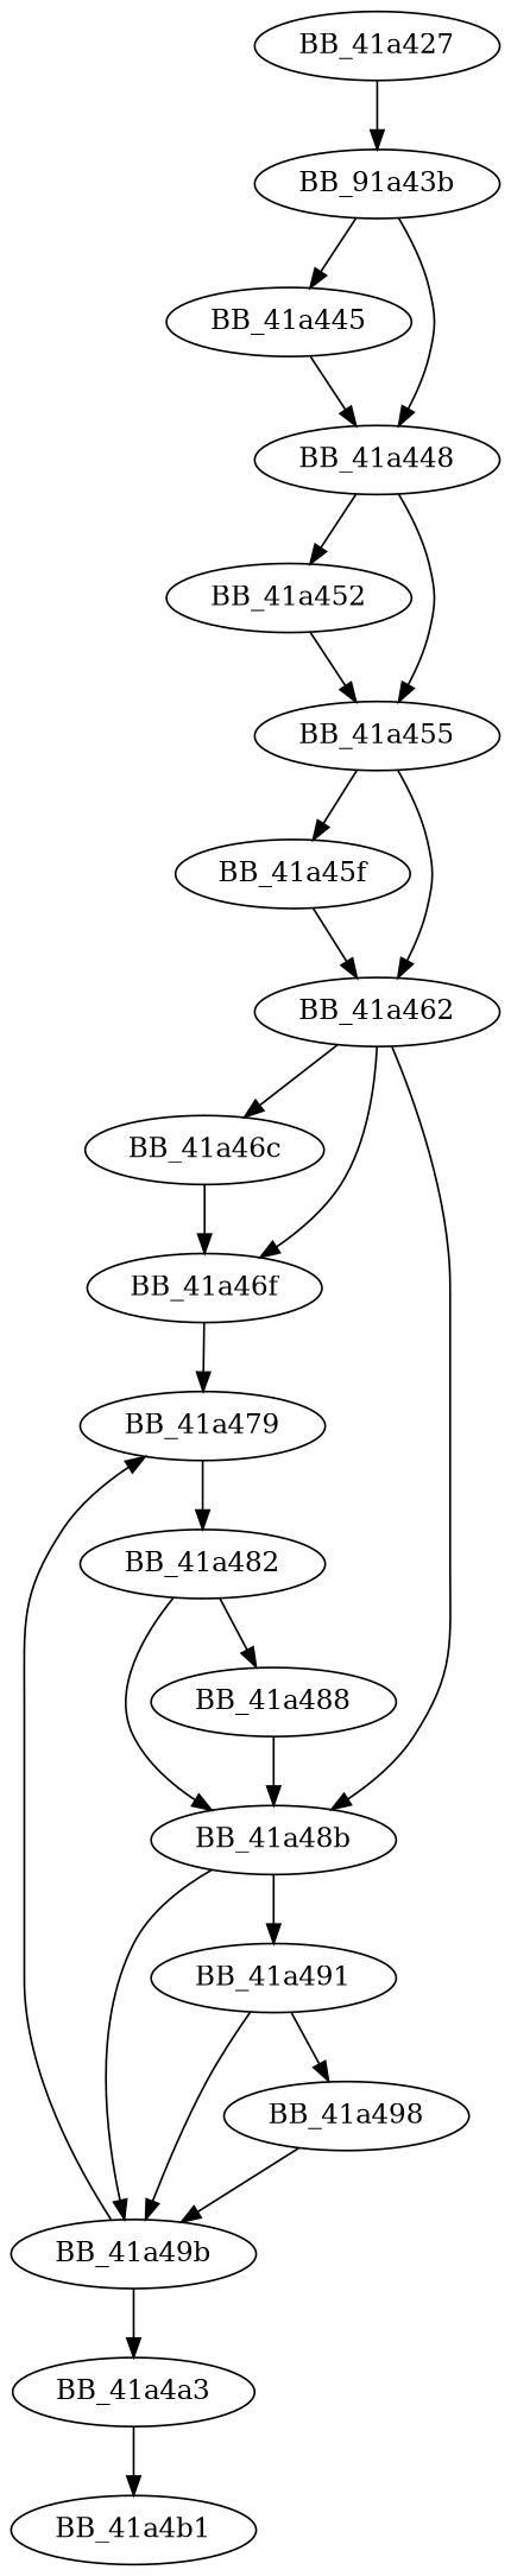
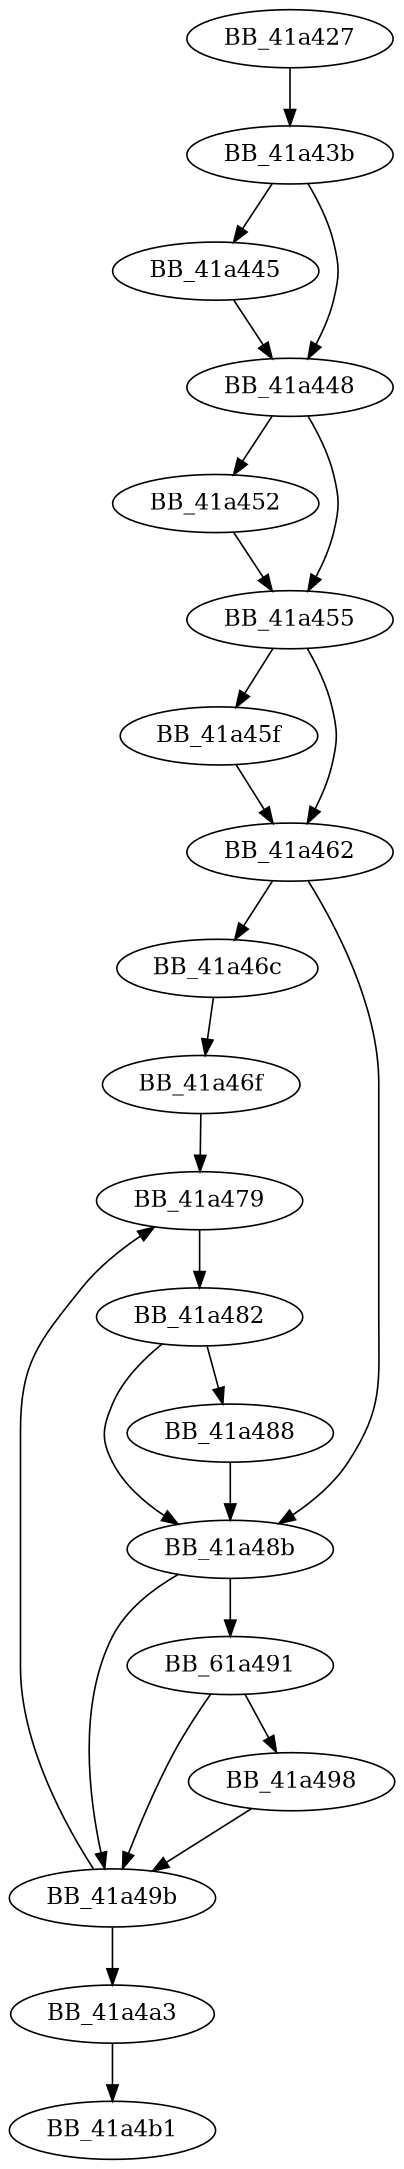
  digraph {
    BB_41a427
-   BB_41a43b [label=BB_91a43b]
+   BB_41a43b
    BB_41a445
    BB_41a448
    BB_41a452
    BB_41a455
    BB_41a45f
    BB_41a462
    BB_41a46c
    BB_41a46f
    BB_41a48b
    BB_41a479
    BB_41a482
    BB_41a488
-   BB_41a491
+   BB_41a491 [label=BB_61a491]
    BB_41a49b
    BB_41a498
    BB_41a4a3
    BB_41a4b1
    BB_41a427 -> BB_41a43b
    BB_41a43b -> BB_41a445
    BB_41a43b -> BB_41a448
    BB_41a445 -> BB_41a448
    BB_41a448 -> BB_41a452
    BB_41a448 -> BB_41a455
    BB_41a452 -> BB_41a455
    BB_41a455 -> BB_41a45f
    BB_41a455 -> BB_41a462
    BB_41a45f -> BB_41a462
    BB_41a462 -> BB_41a46c
-   BB_41a462 -> BB_41a46f
    BB_41a462 -> BB_41a48b
    BB_41a46c -> BB_41a46f
    BB_41a46f -> BB_41a479
    BB_41a48b -> BB_41a491
    BB_41a48b -> BB_41a49b
    BB_41a479 -> BB_41a482
    BB_41a482 -> BB_41a48b
    BB_41a482 -> BB_41a488
    BB_41a488 -> BB_41a48b
    BB_41a491 -> BB_41a49b
    BB_41a491 -> BB_41a498
    BB_41a49b -> BB_41a479
    BB_41a49b -> BB_41a4a3
    BB_41a498 -> BB_41a49b
    BB_41a4a3 -> BB_41a4b1
  }
